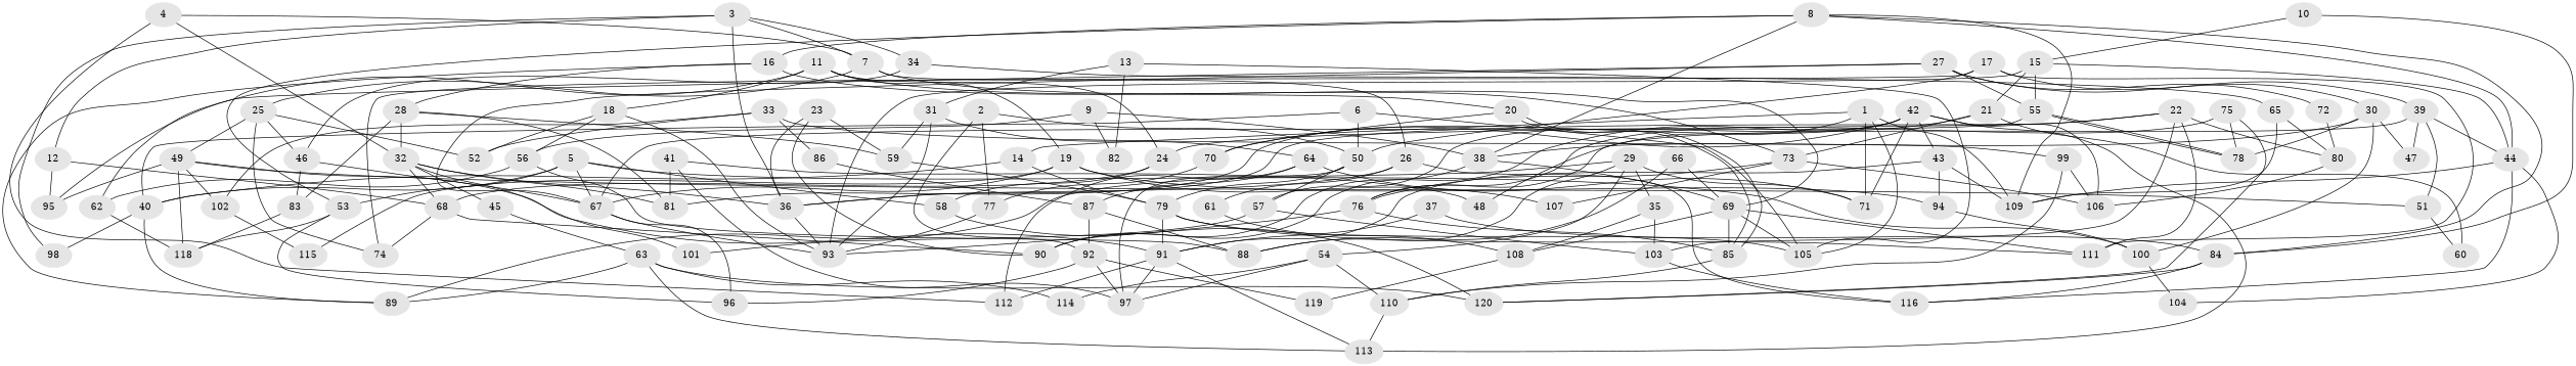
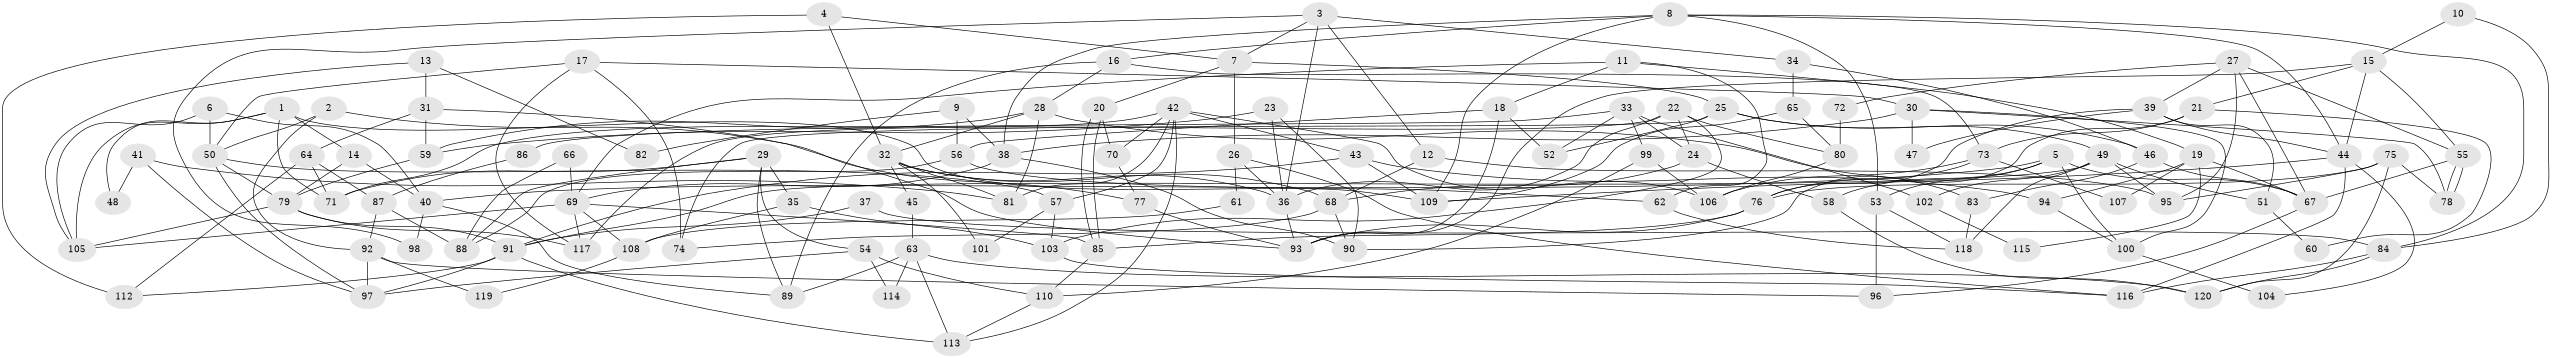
  graph {
    node [color=gray90 style=filled]
    1
    14
    48
    71
    105
    109
    40
    79
    2
    50
    77
    92
    97
    57
    93
    96
    119
    3
    7
    12
    34
    36
    98
    20
    25
    26
    68
    95
    46
    65
    4
    32
    112
    81
    45
    101
    5
    53
    58
    67
    100
    89
    118
    120
    104
    6
    70
    85
    74
    52
    49
    61
    116
    8
    16
    38
    44
    84
    28
    73
    69
    90
    9
    56
    82
    62
    88
    10
    15
    21
    55
    11
    18
    19
    24
    94
    107
    115
-   111
+   111 [label=117]
    108
    13
    31
    59
    64
    91
    60
    78
    83
    76
    106
    17
    30
    47
    110
    22
    80
    103
    23
    102
    51
    27
    39
    72
    29
    35
    54
    114
    87
    63
    33
    86
    99
    37
    113
    41
    42
    43
    66
    75
    1 -- 14
    1 -- 48
    1 -- 71
    1 -- 105
    1 -- 109
    14 -- 40
    14 -- 79
    40 -- 98
    40 -- 89
    79 -- 105
    79 -- 111
    79 -- 91
    2 -- 50
    2 -- 77
    2 -- 92
    50 -- 79
    50 -- 97
    50 -- 57
    77 -- 93
    92 -- 97
    92 -- 96
    92 -- 119
    57 -- 101
    57 -- 103
    3 -- 7
    3 -- 12
    3 -- 34
    3 -- 36
    3 -- 98
    7 -- 20
    7 -- 25
    7 -- 26
    12 -- 68
    12 -- 95
    34 -- 46
    34 -- 65
    36 -- 93
    20 -- 70
    20 -- 85
    20 -- 85
    25 -- 46
    25 -- 74
    25 -- 52
    25 -- 49
    26 -- 36
    26 -- 61
    26 -- 116
    68 -- 74
    68 -- 90
    46 -- 67
    46 -- 83
    65 -- 109
    65 -- 80
    4 -- 7
    4 -- 32
    4 -- 112
    32 -- 36
    32 -- 68
    32 -- 81
    32 -- 45
    32 -- 101
    45 -- 63
    5 -- 40
    5 -- 53
    5 -- 58
    5 -- 67
    5 -- 100
    53 -- 96
    53 -- 118
    58 -- 120
-   67 -- 93
    67 -- 96
    100 -- 104
    6 -- 105
    6 -- 40
    6 -- 50
    70 -- 77
    85 -- 110
    49 -- 95
    49 -- 118
    49 -- 91
    49 -- 102
    49 -- 51
    61 -- 108
    8 -- 109
    8 -- 53
    8 -- 16
    8 -- 38
    8 -- 44
    8 -- 84
    16 -- 89
    16 -- 28
    16 -- 73
    38 -- 69
    38 -- 90
    44 -- 109
    44 -- 104
    44 -- 116
    84 -- 120
    84 -- 116
    28 -- 32
    28 -- 81
    28 -- 59
    28 -- 83
    73 -- 107
    73 -- 76
    73 -- 106
    69 -- 105
    69 -- 85
    69 -- 111
    69 -- 108
    9 -- 38
    9 -- 56
    9 -- 82
    56 -- 62
    56 -- 88
    62 -- 118
    10 -- 84
    10 -- 15
    15 -- 93
    15 -- 44
    15 -- 21
    15 -- 55
    21 -- 73
    21 -- 90
    21 -- 60
    55 -- 67
    55 -- 78
    55 -- 78
    11 -- 69
    11 -- 62
    11 -- 18
    11 -- 19
-   11 -- 24
+   33 -- 24
    18 -- 93
    18 -- 52
    18 -- 56
    19 -- 67
    19 -- 94
    19 -- 107
    19 -- 115
    24 -- 68
    24 -- 58
    94 -- 100
    108 -- 119
    13 -- 105
    13 -- 82
    13 -- 31
    31 -- 93
    31 -- 59
    31 -- 64
    59 -- 79
    64 -- 71
    64 -- 112
    64 -- 87
    91 -- 97
    91 -- 112
    91 -- 113
    83 -- 118
    76 -- 93
    76 -- 85
    17 -- 50
    17 -- 74
    17 -- 111
    17 -- 30
    30 -- 100
    30 -- 38
    30 -- 78
    30 -- 47
    110 -- 113
    22 -- 36
    22 -- 24
    22 -- 111
    22 -- 80
    22 -- 103
    80 -- 106
    103 -- 116
    23 -- 36
    23 -- 90
    23 -- 59
    102 -- 115
    51 -- 60
    27 -- 95
    27 -- 67
    27 -- 55
    27 -- 39
    27 -- 72
    39 -- 44
    39 -- 76
    39 -- 47
    39 -- 51
    72 -- 80
    29 -- 71
    29 -- 89
    29 -- 88
    29 -- 35
    29 -- 54
    35 -- 108
    35 -- 103
    54 -- 97
    54 -- 110
    54 -- 114
    87 -- 92
    87 -- 88
    63 -- 89
    63 -- 120
    63 -- 114
    63 -- 113
    33 -- 52
    33 -- 102
    33 -- 86
    33 -- 99
    86 -- 87
    99 -- 106
    99 -- 110
    37 -- 84
    37 -- 91
    41 -- 48
    41 -- 97
    41 -- 81
    42 -- 71
    42 -- 57
    42 -- 81
    42 -- 70
    42 -- 106
    42 -- 113
    42 -- 43
    43 -- 109
    43 -- 94
    43 -- 91
    66 -- 69
    66 -- 88
+   75 -- 95
    75 -- 120
    75 -- 78
    75 -- 76
  }
